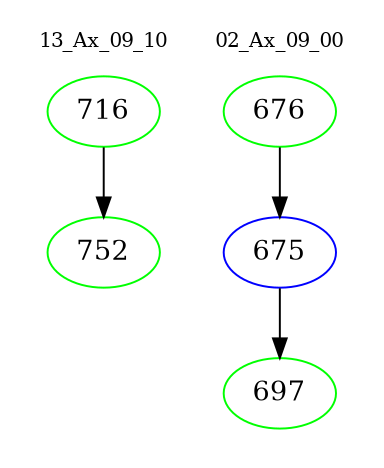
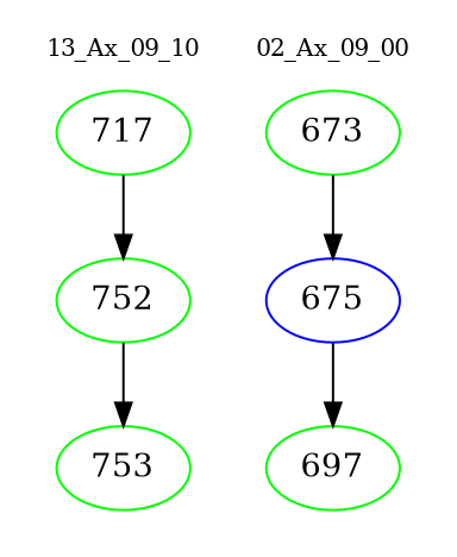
  digraph {
    node [color=green]
    edge [color=black]
-   n1 [label=716]
+   n1 [label=717]
    n2 [label=752]
-   n4 [label=676]
+   n3 [label=753]
+   n4 [label=673]
    n5 [color=blue label=675]
    n6 [label=697]
    subgraph cluster_1 {
      color=white
      fontsize=10
      label="13_Ax_09_10"
      n1
      n2
+     n3
    }
    subgraph cluster_2 {
      color=white
      fontsize=10
      label="02_Ax_09_00"
      n4
      n5
      n6
    }
    n1 -> n2
+   n2 -> n3
    n4 -> n5
    n5 -> n6
  }
